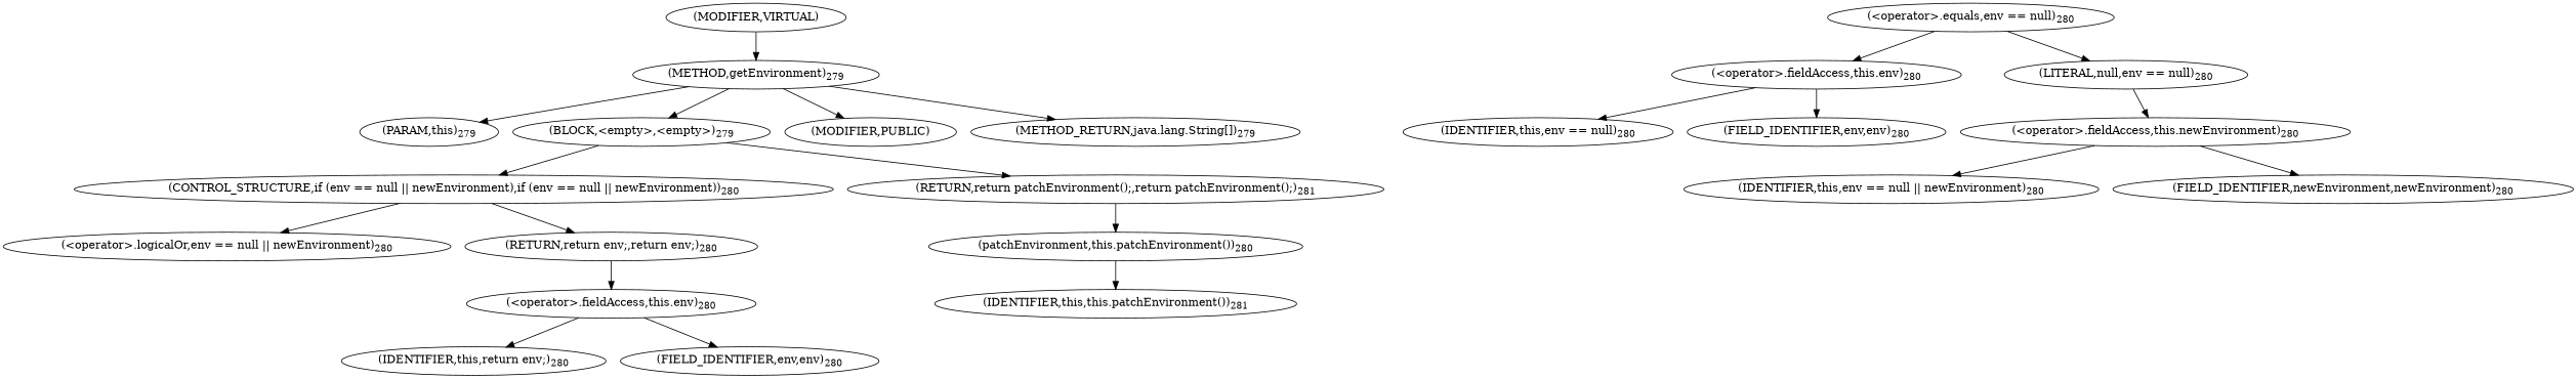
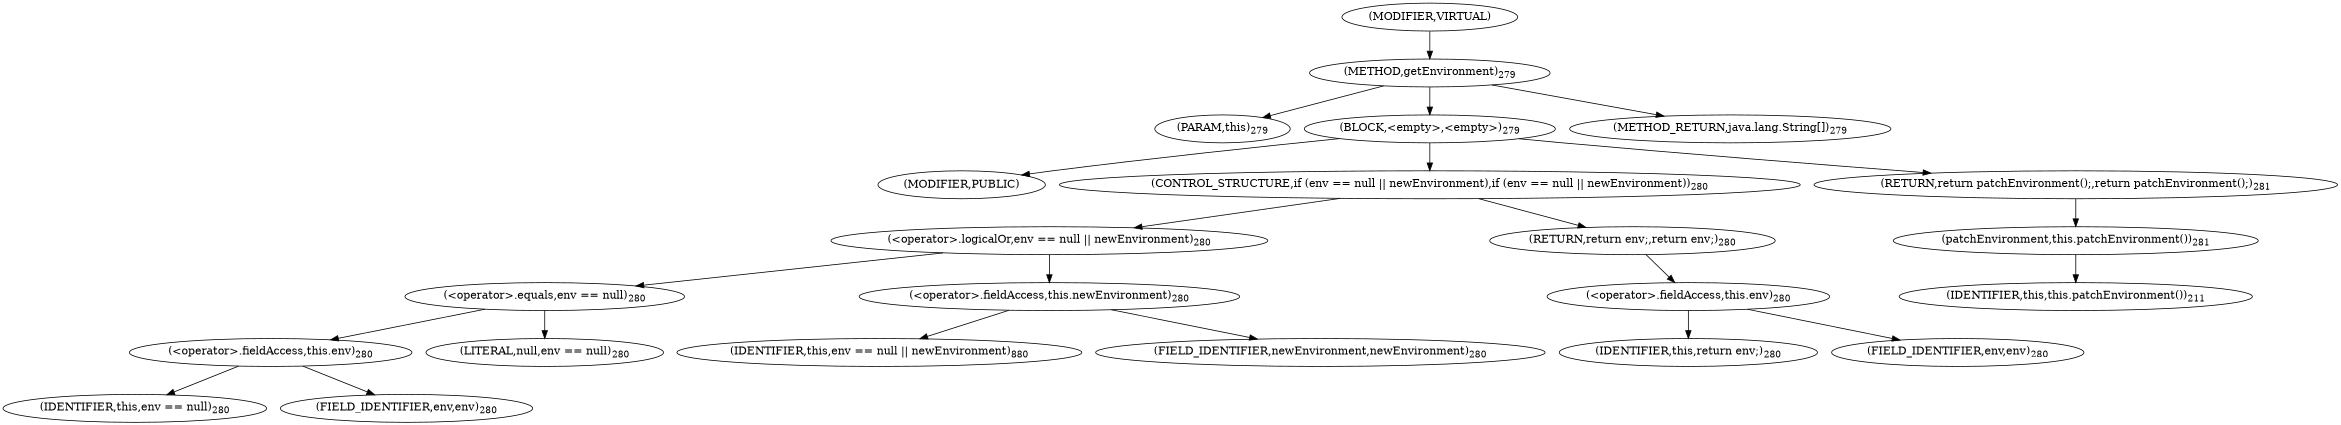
  digraph {
    n1 [label=<(METHOD,getEnvironment)<SUB>279</SUB>>]
    n2 [label=<(PARAM,this)<SUB>279</SUB>>]
    n3 [label=<(BLOCK,&lt;empty&gt;,&lt;empty&gt;)<SUB>279</SUB>>]
    n4 [label=<(MODIFIER,PUBLIC)>]
    n5 [label=<(METHOD_RETURN,java.lang.String[])<SUB>279</SUB>>]
    n6 [label=<(CONTROL_STRUCTURE,if (env == null || newEnvironment),if (env == null || newEnvironment))<SUB>280</SUB>>]
    n7 [label=<(RETURN,return patchEnvironment();,return patchEnvironment();)<SUB>281</SUB>>]
    n8 [label=<(MODIFIER,VIRTUAL)>]
    n9 [label=<(&lt;operator&gt;.logicalOr,env == null || newEnvironment)<SUB>280</SUB>>]
    n10 [label=<(RETURN,return env;,return env;)<SUB>280</SUB>>]
-   n11 [label=<(patchEnvironment,this.patchEnvironment())<SUB>280</SUB>>]
+   n11 [label=<(patchEnvironment,this.patchEnvironment())<SUB>281</SUB>>]
    n12 [label=<(&lt;operator&gt;.equals,env == null)<SUB>280</SUB>>]
    n13 [label=<(&lt;operator&gt;.fieldAccess,this.newEnvironment)<SUB>280</SUB>>]
    n14 [label=<(&lt;operator&gt;.fieldAccess,this.env)<SUB>280</SUB>>]
    n15 [label=<(&lt;operator&gt;.fieldAccess,this.env)<SUB>280</SUB>>]
    n16 [label=<(LITERAL,null,env == null)<SUB>280</SUB>>]
-   n17 [label=<(IDENTIFIER,this,env == null || newEnvironment)<SUB>280</SUB>>]
+   n17 [label=<(IDENTIFIER,this,env == null || newEnvironment)<SUB>880</SUB>>]
    n18 [label=<(FIELD_IDENTIFIER,newEnvironment,newEnvironment)<SUB>280</SUB>>]
    n19 [label=<(IDENTIFIER,this,env == null)<SUB>280</SUB>>]
    n20 [label=<(FIELD_IDENTIFIER,env,env)<SUB>280</SUB>>]
    n21 [label=<(IDENTIFIER,this,return env;)<SUB>280</SUB>>]
    n22 [label=<(FIELD_IDENTIFIER,env,env)<SUB>280</SUB>>]
-   n23 [label=<(IDENTIFIER,this,this.patchEnvironment())<SUB>281</SUB>>]
+   n23 [label=<(IDENTIFIER,this,this.patchEnvironment())<SUB>211</SUB>>]
    n1 -> n2
    n1 -> n3
-   n1 -> n4
+   n3 -> n4
    n1 -> n5
    n3 -> n6
    n3 -> n7
    n6 -> n9
    n6 -> n10
    n7 -> n11
    n8 -> n1
-   n16 -> n13
+   n9 -> n12
+   n9 -> n13
    n10 -> n14
    n11 -> n23
    n12 -> n15
    n12 -> n16
    n13 -> n17
    n13 -> n18
    n14 -> n21
    n14 -> n22
    n15 -> n19
    n15 -> n20
  }
